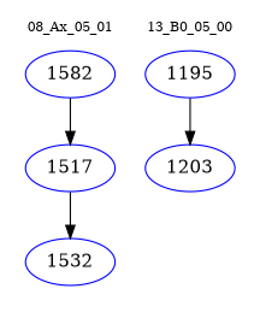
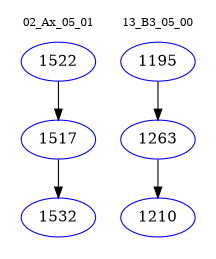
  digraph {
    node [color=blue]
    edge [color=black]
-   n1 [label=1582]
+   n1 [label=1522]
    n2 [label=1517]
    n3 [label=1532]
-   n4 [label=1203]
+   n4 [label=1263]
    n5 [label=1195]
+   n6 [label=1210]
    subgraph cluster_1 {
      color=white
      fontsize=10
-     label="08_Ax_05_01"
+     label="02_Ax_05_01"
      n1
      n2
      n3
    }
    subgraph cluster_2 {
      color=white
      fontsize=10
-     label="13_B0_05_00"
+     label="13_B3_05_00"
      n4
      n5
+     n6
    }
    n1 -> n2
    n2 -> n3
+   n4 -> n6
    n5 -> n4
  }
